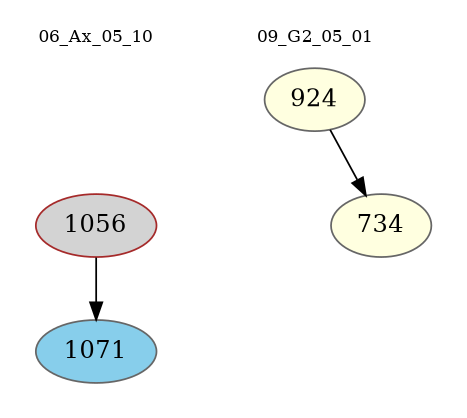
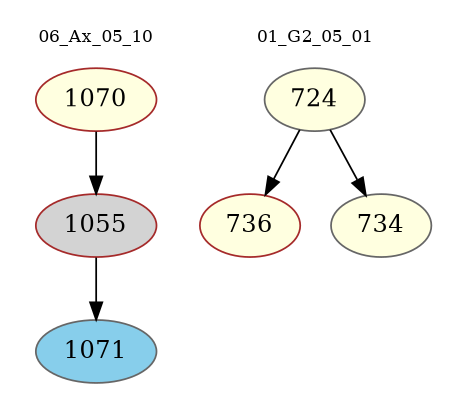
  digraph {
    node [color=brown fillcolor=lightyellow style=filled]
    edge [arrowhead=normal color=black]
-   n2 [fillcolor=lightgrey label=1056]
+   n1 [label=1070]
+   n2 [fillcolor=lightgrey label=1055]
    n3 [color=gray40 fillcolor=skyblue label=1071]
-   n4 [color=gray40 label=924]
+   n4 [color=gray40 label=724]
+   n5 [label=736]
    n6 [color=gray40 label=734]
    subgraph cluster_1 {
      color=white
      fontsize=10
      label="06_Ax_05_10"
+     n1
      n2
      n3
    }
    subgraph cluster_2 {
      color=white
      fontsize=10
-     label="09_G2_05_01"
+     label="01_G2_05_01"
      n4
+     n5
      n6
    }
+   n1 -> n2
    n2 -> n3
+   n4 -> n5
    n4 -> n6
  }
